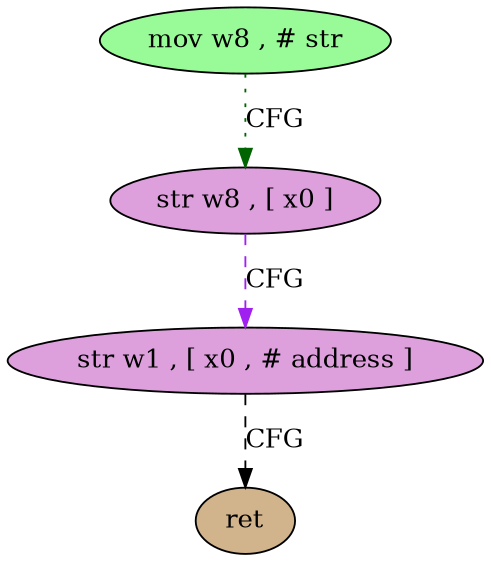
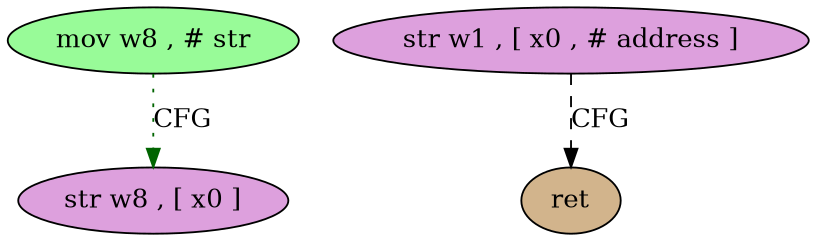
  digraph {
    node [fillcolor=plum style=filled]
    edge [style=dashed]
    n1 [fillcolor=palegreen label="mov w8 , # str"]
    n2 [label="str w8 , [ x0 ]"]
    n3 [label="str w1 , [ x0 , # address ]"]
    n4 [fillcolor=tan label=ret]
    n1 -> n2 [color=darkgreen label=CFG style=dotted]
-   n2 -> n3 [color=purple label=CFG]
    n3 -> n4 [color=black label=CFG]
  }
